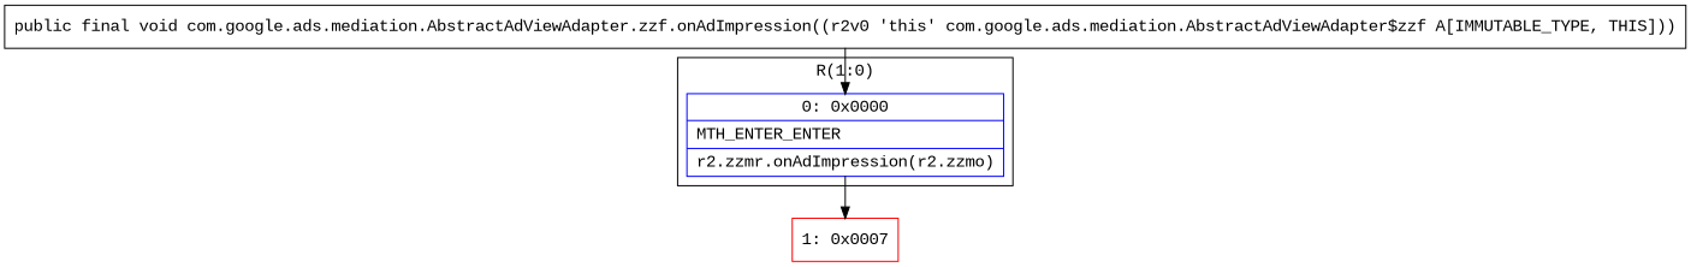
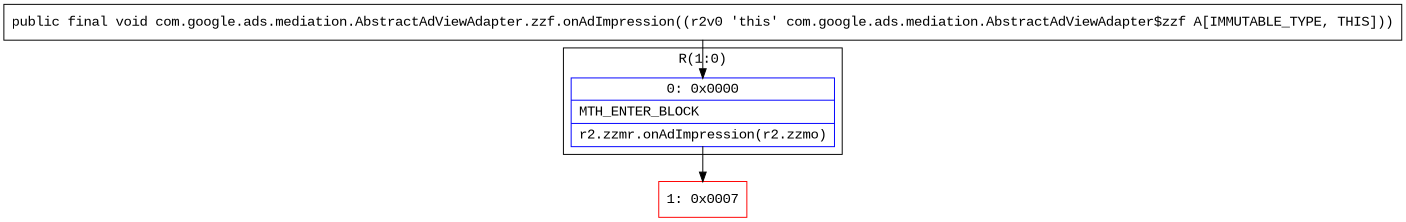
  digraph {
    fontname="Liberation Mono"
    node [shape=record fontname="Liberation Mono"]
    edge [fontname="Liberation Mono"]
-   n1 [color=blue label="{0\:\ 0x0000|MTH_ENTER_ENTER\l|r2.zzmr.onAdImpression(r2.zzmo)\l}"]
+   n1 [color=blue label="{0\:\ 0x0000|MTH_ENTER_BLOCK\l|r2.zzmr.onAdImpression(r2.zzmo)\l}"]
    n2 [color=red label="{1\:\ 0x0007}"]
    n3 [label="{public final void com.google.ads.mediation.AbstractAdViewAdapter.zzf.onAdImpression((r2v0 'this' com.google.ads.mediation.AbstractAdViewAdapter$zzf A[IMMUTABLE_TYPE, THIS])) }"]
    subgraph cluster_1 {
      label="R(1:0)"
      n1
    }
    n1 -> n2
    n3 -> n1
  }
